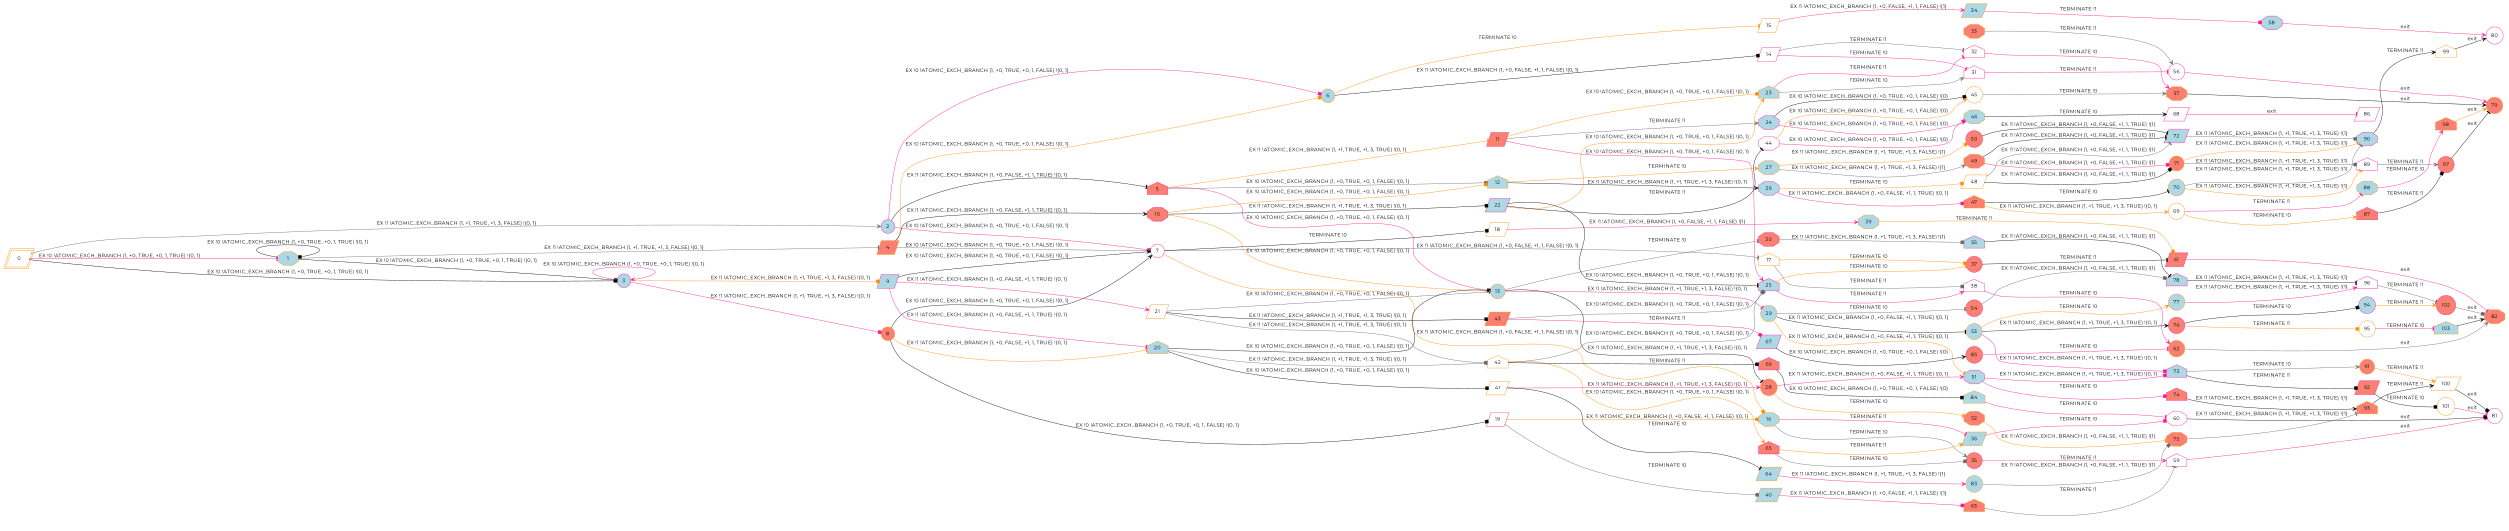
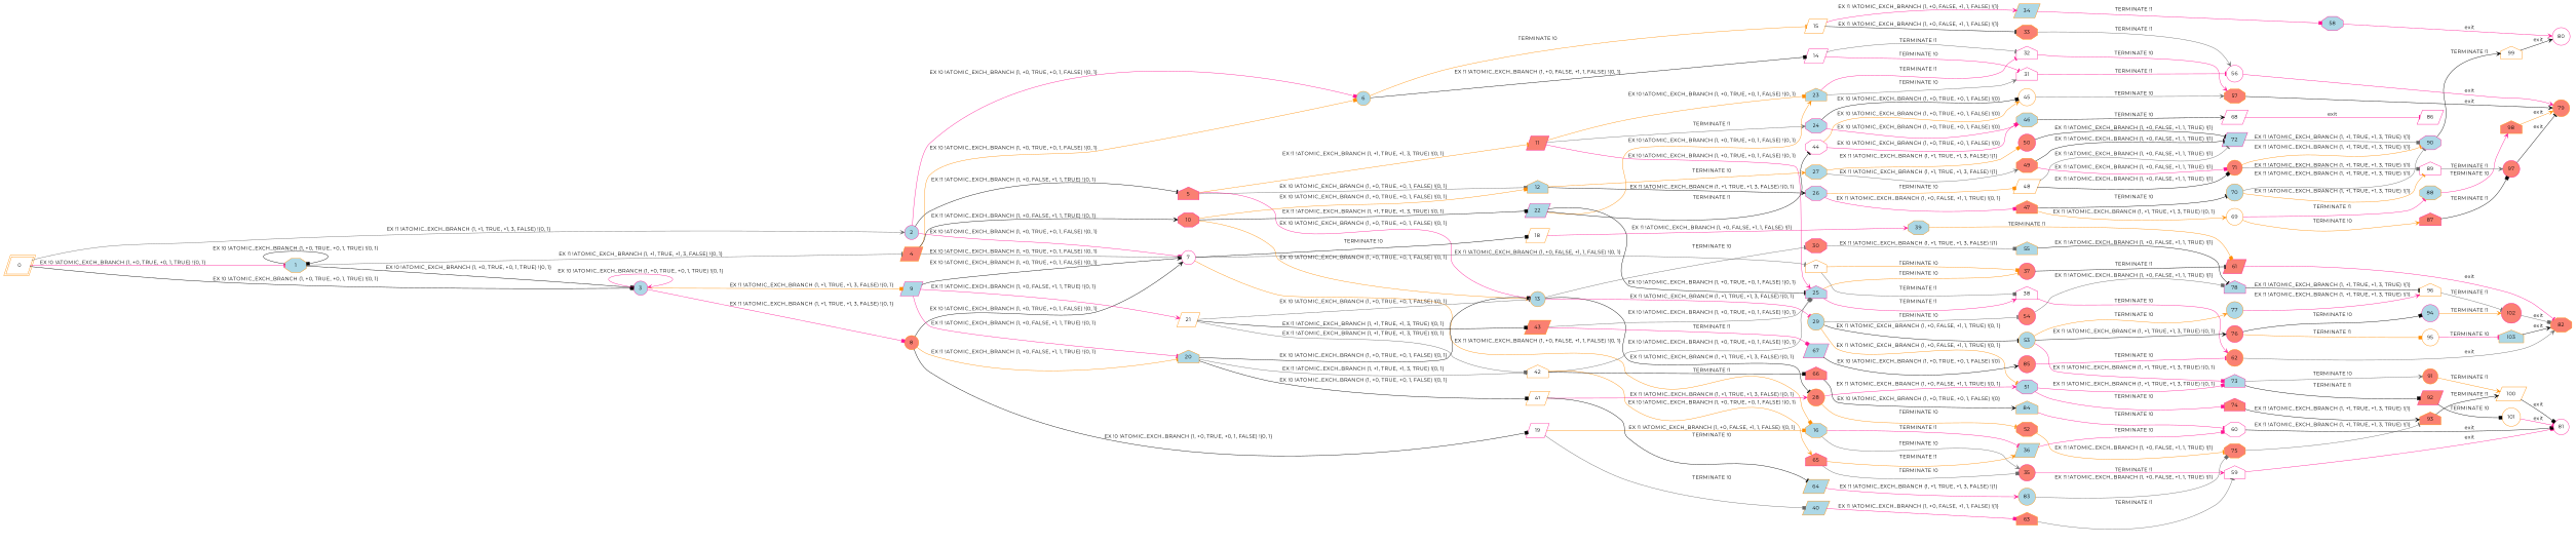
  digraph {
    fontname=Montserrat
    rankdir=LR
    node [color=darkorange fillcolor=lightblue fontname=Montserrat shape=circle style=filled]
    edge [arrowhead=box color=black fontname=Montserrat]
    0 [fillcolor=white peripheries=2 shape=parallelogram]
    1 [shape=octagon]
    2 [color=deeppink]
    3 [color=deeppink]
    4 [fillcolor=salmon shape=parallelogram]
    5 [color=deeppink fillcolor=salmon shape=house]
    6
    7 [color=deeppink fillcolor=white]
    8 [fillcolor=salmon]
    9 [color=deeppink shape=parallelogram]
    10 [color=deeppink fillcolor=salmon shape=octagon]
    11 [color=deeppink fillcolor=salmon shape=parallelogram]
    12 [shape=house]
    13
    14 [color=deeppink fillcolor=white shape=parallelogram]
    15 [fillcolor=white shape=parallelogram]
    16 [shape=octagon]
    17 [fillcolor=white shape=house]
    18 [fillcolor=white shape=parallelogram]
    19 [color=deeppink fillcolor=white shape=parallelogram]
    20 [shape=house]
    21 [fillcolor=white shape=parallelogram]
    22 [color=deeppink shape=parallelogram]
    23 [shape=house]
    24 [color=deeppink shape=octagon]
    25 [color=deeppink shape=house]
    26 [color=deeppink shape=octagon]
    27 [shape=octagon]
    28 [fillcolor=salmon]
    29
    30 [color=deeppink fillcolor=salmon shape=octagon]
    31 [color=deeppink fillcolor=white shape=house]
    32 [color=deeppink fillcolor=white shape=house]
    33 [fillcolor=salmon shape=octagon]
    34 [shape=parallelogram]
    35 [color=deeppink fillcolor=salmon]
    36 [shape=parallelogram]
    37 [color=deeppink fillcolor=salmon]
    38 [color=deeppink fillcolor=white shape=house]
    39 [shape=octagon]
    40 [shape=parallelogram]
    41 [fillcolor=white shape=parallelogram]
    42 [fillcolor=white shape=house]
    43 [fillcolor=salmon shape=parallelogram]
    44 [color=deeppink fillcolor=white shape=octagon]
    45 [fillcolor=white]
    46 [shape=octagon]
    47 [fillcolor=salmon shape=house]
    48 [fillcolor=white shape=parallelogram]
    49 [fillcolor=salmon shape=octagon]
    50 [color=deeppink fillcolor=salmon]
    51 [color=deeppink shape=octagon]
    52 [fillcolor=salmon shape=octagon]
    53
    54 [color=deeppink fillcolor=salmon]
-   55 [color=deeppink shape=house]
+   55 [shape=house]
    56 [color=deeppink fillcolor=white]
    57 [fillcolor=salmon shape=octagon]
    58 [color=deeppink shape=octagon]
    59 [color=deeppink fillcolor=white shape=house]
    60 [color=deeppink fillcolor=white shape=octagon]
    61 [color=deeppink fillcolor=salmon shape=parallelogram]
    62 [fillcolor=salmon]
    63 [fillcolor=salmon shape=house]
    64 [shape=parallelogram]
    65 [color=deeppink fillcolor=salmon shape=house]
    66 [color=deeppink fillcolor=salmon shape=house]
    67 [color=deeppink shape=parallelogram]
    68 [color=deeppink fillcolor=white shape=parallelogram]
    69 [fillcolor=white]
    70
    71 [fillcolor=salmon]
    72 [color=deeppink shape=parallelogram]
    73 [color=deeppink shape=house]
    74 [color=deeppink fillcolor=salmon shape=house]
    75 [fillcolor=salmon shape=octagon]
    76 [color=deeppink fillcolor=salmon]
    77
    78 [color=deeppink shape=house]
    79 [fillcolor=salmon]
    80 [color=deeppink fillcolor=white]
    81 [color=deeppink fillcolor=white]
    82 [fillcolor=salmon shape=octagon]
    83
    84 [shape=house]
    85 [color=deeppink fillcolor=salmon]
    86 [color=deeppink fillcolor=white shape=parallelogram]
    87 [color=deeppink fillcolor=salmon shape=house]
    88 [shape=octagon]
    89 [color=deeppink fillcolor=white shape=house]
    90 [color=deeppink shape=octagon]
    91 [fillcolor=salmon]
    92 [color=deeppink fillcolor=salmon shape=parallelogram]
    93 [fillcolor=salmon shape=house]
    94 [color=deeppink]
    95 [fillcolor=white]
-   96 [color=deeppink fillcolor=white shape=house]
+   96 [fillcolor=white shape=house]
    97 [color=deeppink fillcolor=salmon]
    98 [fillcolor=salmon shape=house]
    99 [fillcolor=white shape=house]
    100 [fillcolor=white shape=parallelogram]
    101 [fillcolor=white]
    102 [color=deeppink fillcolor=salmon]
    103 [shape=house]
    0 -> 1 [arrowhead=tee color=deeppink label="EX !0 !ATOMIC_EXCH_BRANCH (1, +0, TRUE, +0, 1, TRUE) !{0, 1}"]
    0 -> 2 [arrowhead=vee color=gray40 label="EX !1 !ATOMIC_EXCH_BRANCH (1, +1, TRUE, +1, 3, FALSE) !{0, 1}"]
    0 -> 3 [label="EX !0 !ATOMIC_EXCH_BRANCH (1, +0, TRUE, +0, 1, TRUE) !{0, 1}"]
    1 -> 1 [label="EX !0 !ATOMIC_EXCH_BRANCH (1, +0, TRUE, +0, 1, TRUE) !{0, 1}"]
    1 -> 3 [label="EX !0 !ATOMIC_EXCH_BRANCH (1, +0, TRUE, +0, 1, TRUE) !{0, 1}"]
    1 -> 4 [arrowhead=tee color=gray40 label="EX !1 !ATOMIC_EXCH_BRANCH (1, +1, TRUE, +1, 3, FALSE) !{0, 1}"]
    2 -> 5 [arrowhead=tee label="EX !1 !ATOMIC_EXCH_BRANCH (1, +0, FALSE, +1, 1, TRUE) !{0, 1}"]
    2 -> 6 [color=deeppink label="EX !0 !ATOMIC_EXCH_BRANCH (1, +0, TRUE, +0, 1, FALSE) !{0, 1}"]
    2 -> 7 [color=deeppink label="EX !0 !ATOMIC_EXCH_BRANCH (1, +0, TRUE, +0, 1, FALSE) !{0, 1}"]
    3 -> 3 [arrowhead=vee color=deeppink label="EX !0 !ATOMIC_EXCH_BRANCH (1, +0, TRUE, +0, 1, TRUE) !{0, 1}"]
    3 -> 8 [color=deeppink label="EX !1 !ATOMIC_EXCH_BRANCH (1, +1, TRUE, +1, 3, FALSE) !{0, 1}"]
    3 -> 9 [color=darkorange label="EX !1 !ATOMIC_EXCH_BRANCH (1, +1, TRUE, +1, 3, FALSE) !{0, 1}"]
    4 -> 6 [color=darkorange label="EX !0 !ATOMIC_EXCH_BRANCH (1, +0, TRUE, +0, 1, FALSE) !{0, 1}"]
    4 -> 7 [color=gray40 label="EX !0 !ATOMIC_EXCH_BRANCH (1, +0, TRUE, +0, 1, FALSE) !{0, 1}"]
    4 -> 10 [arrowhead=vee label="EX !1 !ATOMIC_EXCH_BRANCH (1, +0, FALSE, +1, 1, TRUE) !{0, 1}"]
    5 -> 11 [arrowhead=tee color=darkorange label="EX !1 !ATOMIC_EXCH_BRANCH (1, +1, TRUE, +1, 3, TRUE) !{0, 1}"]
    5 -> 12 [color=gray40 label="EX !0 !ATOMIC_EXCH_BRANCH (1, +0, TRUE, +0, 1, FALSE) !{0, 1}"]
    5 -> 13 [arrowhead=tee color=deeppink label="EX !0 !ATOMIC_EXCH_BRANCH (1, +0, TRUE, +0, 1, FALSE) !{0, 1}"]
    6 -> 14 [label="EX !1 !ATOMIC_EXCH_BRANCH (1, +0, FALSE, +1, 1, FALSE) !{0, 1}"]
    6 -> 15 [arrowhead=tee color=darkorange label="TERMINATE !0"]
    7 -> 16 [color=darkorange label="EX !1 !ATOMIC_EXCH_BRANCH (1, +0, FALSE, +1, 1, FALSE) !{0, 1}"]
    7 -> 17 [arrowhead=tee color=gray40 label="EX !1 !ATOMIC_EXCH_BRANCH (1, +0, FALSE, +1, 1, FALSE) !{0, 1}"]
    7 -> 18 [label="TERMINATE !0"]
    8 -> 7 [arrowhead=vee label="EX !0 !ATOMIC_EXCH_BRANCH (1, +0, TRUE, +0, 1, FALSE) !{0, 1}"]
    8 -> 19 [label="EX !0 !ATOMIC_EXCH_BRANCH (1, +0, TRUE, +0, 1, FALSE) !{0, 1}"]
    8 -> 20 [arrowhead=tee color=darkorange label="EX !1 !ATOMIC_EXCH_BRANCH (1, +0, FALSE, +1, 1, TRUE) !{0, 1}"]
    9 -> 7 [arrowhead=vee label="EX !0 !ATOMIC_EXCH_BRANCH (1, +0, TRUE, +0, 1, FALSE) !{0, 1}"]
    9 -> 20 [arrowhead=tee color=deeppink label="EX !1 !ATOMIC_EXCH_BRANCH (1, +0, FALSE, +1, 1, TRUE) !{0, 1}"]
    9 -> 21 [arrowhead=vee color=deeppink label="EX !1 !ATOMIC_EXCH_BRANCH (1, +0, FALSE, +1, 1, TRUE) !{0, 1}"]
    10 -> 12 [color=darkorange label="EX !0 !ATOMIC_EXCH_BRANCH (1, +0, TRUE, +0, 1, FALSE) !{0, 1}"]
    10 -> 13 [arrowhead=vee color=darkorange label="EX !0 !ATOMIC_EXCH_BRANCH (1, +0, TRUE, +0, 1, FALSE) !{0, 1}"]
    10 -> 22 [label="EX !1 !ATOMIC_EXCH_BRANCH (1, +1, TRUE, +1, 3, TRUE) !{0, 1}"]
    11 -> 23 [color=darkorange label="EX !0 !ATOMIC_EXCH_BRANCH (1, +0, TRUE, +0, 1, FALSE) !{0, 1}"]
    11 -> 24 [arrowhead=vee color=gray40 label="TERMINATE !1"]
    11 -> 25 [arrowhead=vee color=deeppink label="EX !0 !ATOMIC_EXCH_BRANCH (1, +0, TRUE, +0, 1, FALSE) !{0, 1}"]
    12 -> 26 [arrowhead=vee label="EX !1 !ATOMIC_EXCH_BRANCH (1, +1, TRUE, +1, 3, FALSE) !{0, 1}"]
    12 -> 27 [arrowhead=vee color=darkorange label="TERMINATE !0"]
    13 -> 28 [arrowhead=tee label="EX !1 !ATOMIC_EXCH_BRANCH (1, +1, TRUE, +1, 3, FALSE) !{0, 1}"]
    13 -> 29 [arrowhead=tee color=deeppink label="EX !1 !ATOMIC_EXCH_BRANCH (1, +1, TRUE, +1, 3, FALSE) !{0, 1}"]
    13 -> 30 [arrowhead=tee color=gray40 label="TERMINATE !0"]
    14 -> 31 [arrowhead=tee color=deeppink label="TERMINATE !0"]
    14 -> 32 [arrowhead=tee color=gray40 label="TERMINATE !1"]
+   15 -> 33 [arrowhead=tee label="EX !1 !ATOMIC_EXCH_BRANCH (1, +0, FALSE, +1, 1, FALSE) !{1}"]
    15 -> 34 [arrowhead=vee color=deeppink label="EX !1 !ATOMIC_EXCH_BRANCH (1, +0, FALSE, +1, 1, FALSE) !{1}"]
    16 -> 35 [arrowhead=vee color=gray40 label="TERMINATE !0"]
    16 -> 36 [arrowhead=tee color=deeppink label="TERMINATE !1"]
    17 -> 37 [color=darkorange label="TERMINATE !0"]
    17 -> 38 [color=gray40 label="TERMINATE !1"]
    18 -> 39 [arrowhead=vee color=deeppink label="EX !1 !ATOMIC_EXCH_BRANCH (1, +0, FALSE, +1, 1, FALSE) !{1}"]
    19 -> 16 [color=darkorange label="EX !1 !ATOMIC_EXCH_BRANCH (1, +0, FALSE, +1, 1, FALSE) !{0, 1}"]
    19 -> 40 [color=gray40 label="TERMINATE !0"]
    20 -> 13 [label="EX !0 !ATOMIC_EXCH_BRANCH (1, +0, TRUE, +0, 1, FALSE) !{0, 1}"]
    20 -> 41 [label="EX !0 !ATOMIC_EXCH_BRANCH (1, +0, TRUE, +0, 1, FALSE) !{0, 1}"]
    20 -> 42 [arrowhead=tee color=gray40 label="EX !1 !ATOMIC_EXCH_BRANCH (1, +1, TRUE, +1, 3, TRUE) !{0, 1}"]
    21 -> 13 [arrowhead=tee color=gray40 label="EX !0 !ATOMIC_EXCH_BRANCH (1, +0, TRUE, +0, 1, FALSE) !{0, 1}"]
    21 -> 42 [color=gray40 label="EX !1 !ATOMIC_EXCH_BRANCH (1, +1, TRUE, +1, 3, TRUE) !{0, 1}"]
    21 -> 43 [label="EX !1 !ATOMIC_EXCH_BRANCH (1, +1, TRUE, +1, 3, TRUE) !{0, 1}"]
    22 -> 23 [arrowhead=vee color=darkorange label="EX !0 !ATOMIC_EXCH_BRANCH (1, +0, TRUE, +0, 1, FALSE) !{0, 1}"]
    22 -> 25 [arrowhead=tee label="EX !0 !ATOMIC_EXCH_BRANCH (1, +0, TRUE, +0, 1, FALSE) !{0, 1}"]
    22 -> 44 [arrowhead=tee label="TERMINATE !1"]
    23 -> 31 [arrowhead=vee color=gray40 label="TERMINATE !0"]
    23 -> 32 [arrowhead=tee color=deeppink label="TERMINATE !1"]
    24 -> 45 [label="EX !0 !ATOMIC_EXCH_BRANCH (1, +0, TRUE, +0, 1, FALSE) !{0}"]
    24 -> 46 [arrowhead=vee color=deeppink label="EX !0 !ATOMIC_EXCH_BRANCH (1, +0, TRUE, +0, 1, FALSE) !{0}"]
    25 -> 37 [arrowhead=tee color=darkorange label="TERMINATE !0"]
    25 -> 38 [arrowhead=vee color=deeppink label="TERMINATE !1"]
    26 -> 47 [color=deeppink label="EX !1 !ATOMIC_EXCH_BRANCH (1, +0, FALSE, +1, 1, TRUE) !{0, 1}"]
    26 -> 48 [color=darkorange label="TERMINATE !0"]
    27 -> 49 [arrowhead=vee color=gray40 label="EX !1 !ATOMIC_EXCH_BRANCH (1, +1, TRUE, +1, 3, FALSE) !{1}"]
    27 -> 50 [color=darkorange label="EX !1 !ATOMIC_EXCH_BRANCH (1, +1, TRUE, +1, 3, FALSE) !{1}"]
    28 -> 51 [arrowhead=vee color=deeppink label="EX !1 !ATOMIC_EXCH_BRANCH (1, +0, FALSE, +1, 1, TRUE) !{0, 1}"]
    28 -> 52 [arrowhead=tee color=darkorange label="TERMINATE !0"]
    29 -> 51 [arrowhead=tee color=darkorange label="EX !1 !ATOMIC_EXCH_BRANCH (1, +0, FALSE, +1, 1, TRUE) !{0, 1}"]
    29 -> 53 [arrowhead=tee label="EX !1 !ATOMIC_EXCH_BRANCH (1, +0, FALSE, +1, 1, TRUE) !{0, 1}"]
    29 -> 54 [arrowhead=tee color=gray40 label="TERMINATE !0"]
    30 -> 55 [color=gray40 label="EX !1 !ATOMIC_EXCH_BRANCH (1, +1, TRUE, +1, 3, FALSE) !{1}"]
    31 -> 56 [arrowhead=tee color=deeppink label="TERMINATE !1"]
    32 -> 57 [arrowhead=vee color=deeppink label="TERMINATE !0"]
    33 -> 56 [arrowhead=vee color=gray40 label="TERMINATE !1"]
    34 -> 58 [color=deeppink label="TERMINATE !1"]
    35 -> 59 [arrowhead=vee color=deeppink label="TERMINATE !1"]
    36 -> 60 [color=deeppink label="TERMINATE !0"]
    37 -> 61 [arrowhead=tee label="TERMINATE !1"]
    38 -> 62 [arrowhead=vee color=deeppink label="TERMINATE !0"]
    39 -> 61 [color=darkorange label="TERMINATE !1"]
    40 -> 63 [color=deeppink label="EX !1 !ATOMIC_EXCH_BRANCH (1, +0, FALSE, +1, 1, FALSE) !{1}"]
    41 -> 28 [arrowhead=vee color=deeppink label="EX !1 !ATOMIC_EXCH_BRANCH (1, +1, TRUE, +1, 3, FALSE) !{0, 1}"]
    41 -> 64 [arrowhead=tee label="TERMINATE !0"]
    42 -> 25 [color=gray40 label="EX !0 !ATOMIC_EXCH_BRANCH (1, +0, TRUE, +0, 1, FALSE) !{0, 1}"]
    42 -> 65 [arrowhead=vee color=darkorange label="EX !0 !ATOMIC_EXCH_BRANCH (1, +0, TRUE, +0, 1, FALSE) !{0, 1}"]
    42 -> 66 [label="TERMINATE !1"]
    43 -> 25 [color=gray40 label="EX !0 !ATOMIC_EXCH_BRANCH (1, +0, TRUE, +0, 1, FALSE) !{0, 1}"]
    43 -> 67 [color=deeppink label="TERMINATE !1"]
    44 -> 45 [arrowhead=vee color=darkorange label="EX !0 !ATOMIC_EXCH_BRANCH (1, +0, TRUE, +0, 1, FALSE) !{0}"]
    44 -> 46 [color=deeppink label="EX !0 !ATOMIC_EXCH_BRANCH (1, +0, TRUE, +0, 1, FALSE) !{0}"]
    45 -> 57 [arrowhead=vee color=gray40 label="TERMINATE !0"]
    46 -> 68 [arrowhead=vee label="TERMINATE !0"]
    47 -> 69 [arrowhead=vee color=darkorange label="EX !1 !ATOMIC_EXCH_BRANCH (1, +1, TRUE, +1, 3, TRUE) !{0, 1}"]
    47 -> 70 [arrowhead=tee label="TERMINATE !0"]
    48 -> 71 [label="EX !1 !ATOMIC_EXCH_BRANCH (1, +0, FALSE, +1, 1, TRUE) !{1}"]
    48 -> 72 [arrowhead=tee color=gray40 label="EX !1 !ATOMIC_EXCH_BRANCH (1, +0, FALSE, +1, 1, TRUE) !{1}"]
    49 -> 71 [color=deeppink label="EX !1 !ATOMIC_EXCH_BRANCH (1, +0, FALSE, +1, 1, TRUE) !{1}"]
    49 -> 72 [arrowhead=tee label="EX !1 !ATOMIC_EXCH_BRANCH (1, +0, FALSE, +1, 1, TRUE) !{1}"]
    50 -> 72 [arrowhead=tee label="EX !1 !ATOMIC_EXCH_BRANCH (1, +0, FALSE, +1, 1, TRUE) !{1}"]
    51 -> 73 [color=deeppink label="EX !1 !ATOMIC_EXCH_BRANCH (1, +1, TRUE, +1, 3, TRUE) !{0, 1}"]
    51 -> 74 [color=deeppink label="TERMINATE !0"]
    52 -> 75 [arrowhead=tee color=darkorange label="EX !1 !ATOMIC_EXCH_BRANCH (1, +0, FALSE, +1, 1, TRUE) !{1}"]
    53 -> 73 [color=deeppink label="EX !1 !ATOMIC_EXCH_BRANCH (1, +1, TRUE, +1, 3, TRUE) !{0, 1}"]
    53 -> 76 [arrowhead=vee label="EX !1 !ATOMIC_EXCH_BRANCH (1, +1, TRUE, +1, 3, TRUE) !{0, 1}"]
    53 -> 77 [arrowhead=vee color=darkorange label="TERMINATE !0"]
    54 -> 78 [color=gray40 label="EX !1 !ATOMIC_EXCH_BRANCH (1, +0, FALSE, +1, 1, TRUE) !{1}"]
    55 -> 78 [arrowhead=tee label="EX !1 !ATOMIC_EXCH_BRANCH (1, +0, FALSE, +1, 1, TRUE) !{1}"]
    56 -> 79 [arrowhead=vee color=deeppink label=exit]
    57 -> 79 [arrowhead=vee label=exit]
    58 -> 80 [arrowhead=vee color=deeppink label=exit]
    59 -> 81 [color=deeppink label=exit]
    60 -> 81 [label=exit]
    61 -> 82 [arrowhead=tee color=deeppink label=exit]
    62 -> 82 [arrowhead=vee color=gray40 label=exit]
    63 -> 59 [arrowhead=tee color=gray40 label="TERMINATE !1"]
    64 -> 83 [arrowhead=vee color=deeppink label="EX !1 !ATOMIC_EXCH_BRANCH (1, +1, TRUE, +1, 3, FALSE) !{1}"]
    65 -> 35 [color=gray40 label="TERMINATE !0"]
    65 -> 36 [arrowhead=vee color=darkorange label="TERMINATE !1"]
-   66 -> 84 [label="EX !0 !ATOMIC_EXCH_BRANCH (1, +0, TRUE, +0, 1, FALSE) !{0}"]
+   66 -> 84 [arrowhead=vee label="EX !0 !ATOMIC_EXCH_BRANCH (1, +0, TRUE, +0, 1, FALSE) !{0}"]
    67 -> 85 [arrowhead=vee label="EX !0 !ATOMIC_EXCH_BRANCH (1, +0, TRUE, +0, 1, FALSE) !{0}"]
    68 -> 86 [arrowhead=tee color=deeppink label=exit]
    69 -> 87 [arrowhead=vee color=darkorange label="TERMINATE !0"]
    69 -> 88 [arrowhead=tee color=deeppink label="TERMINATE !1"]
    70 -> 89 [arrowhead=tee color=darkorange label="EX !1 !ATOMIC_EXCH_BRANCH (1, +1, TRUE, +1, 3, TRUE) !{1}"]
    70 -> 90 [arrowhead=tee color=gray40 label="EX !1 !ATOMIC_EXCH_BRANCH (1, +1, TRUE, +1, 3, TRUE) !{1}"]
    71 -> 89 [color=gray40 label="EX !1 !ATOMIC_EXCH_BRANCH (1, +1, TRUE, +1, 3, TRUE) !{1}"]
    71 -> 90 [arrowhead=tee color=darkorange label="EX !1 !ATOMIC_EXCH_BRANCH (1, +1, TRUE, +1, 3, TRUE) !{1}"]
    72 -> 90 [color=gray40 label="EX !1 !ATOMIC_EXCH_BRANCH (1, +1, TRUE, +1, 3, TRUE) !{1}"]
    73 -> 91 [arrowhead=vee color=gray40 label="TERMINATE !0"]
    73 -> 92 [label="TERMINATE !1"]
    74 -> 93 [arrowhead=vee label="EX !1 !ATOMIC_EXCH_BRANCH (1, +1, TRUE, +1, 3, TRUE) !{1}"]
    75 -> 93 [arrowhead=tee color=gray40 label="EX !1 !ATOMIC_EXCH_BRANCH (1, +1, TRUE, +1, 3, TRUE) !{1}"]
    76 -> 94 [label="TERMINATE !0"]
    76 -> 95 [color=darkorange label="TERMINATE !1"]
    77 -> 96 [arrowhead=vee color=deeppink label="EX !1 !ATOMIC_EXCH_BRANCH (1, +1, TRUE, +1, 3, TRUE) !{1}"]
    78 -> 96 [arrowhead=tee label="EX !1 !ATOMIC_EXCH_BRANCH (1, +1, TRUE, +1, 3, TRUE) !{1}"]
    83 -> 75 [color=gray40 label="EX !1 !ATOMIC_EXCH_BRANCH (1, +0, FALSE, +1, 1, TRUE) !{1}"]
    84 -> 60 [arrowhead=tee color=deeppink label="TERMINATE !0"]
    85 -> 62 [arrowhead=tee color=deeppink label="TERMINATE !0"]
    87 -> 97 [label="TERMINATE !1"]
    88 -> 98 [arrowhead=vee color=deeppink label="TERMINATE !0"]
    89 -> 97 [arrowhead=vee color=gray40 label="TERMINATE !1"]
    90 -> 99 [arrowhead=vee label="TERMINATE !1"]
    91 -> 100 [arrowhead=vee color=darkorange label="TERMINATE !1"]
    92 -> 101 [label="TERMINATE !0"]
    93 -> 100 [arrowhead=vee label="TERMINATE !1"]
    94 -> 102 [arrowhead=vee color=darkorange label="TERMINATE !1"]
    95 -> 103 [arrowhead=tee color=deeppink label="TERMINATE !0"]
    96 -> 102 [arrowhead=tee color=gray40 label="TERMINATE !1"]
    97 -> 79 [arrowhead=tee label=exit]
    98 -> 79 [arrowhead=vee color=darkorange label=exit]
    99 -> 80 [arrowhead=vee label=exit]
    100 -> 81 [label=exit]
    101 -> 81 [arrowhead=tee color=deeppink label=exit]
    102 -> 82 [color=gray40 label=exit]
    103 -> 82 [arrowhead=vee label=exit]
  }
